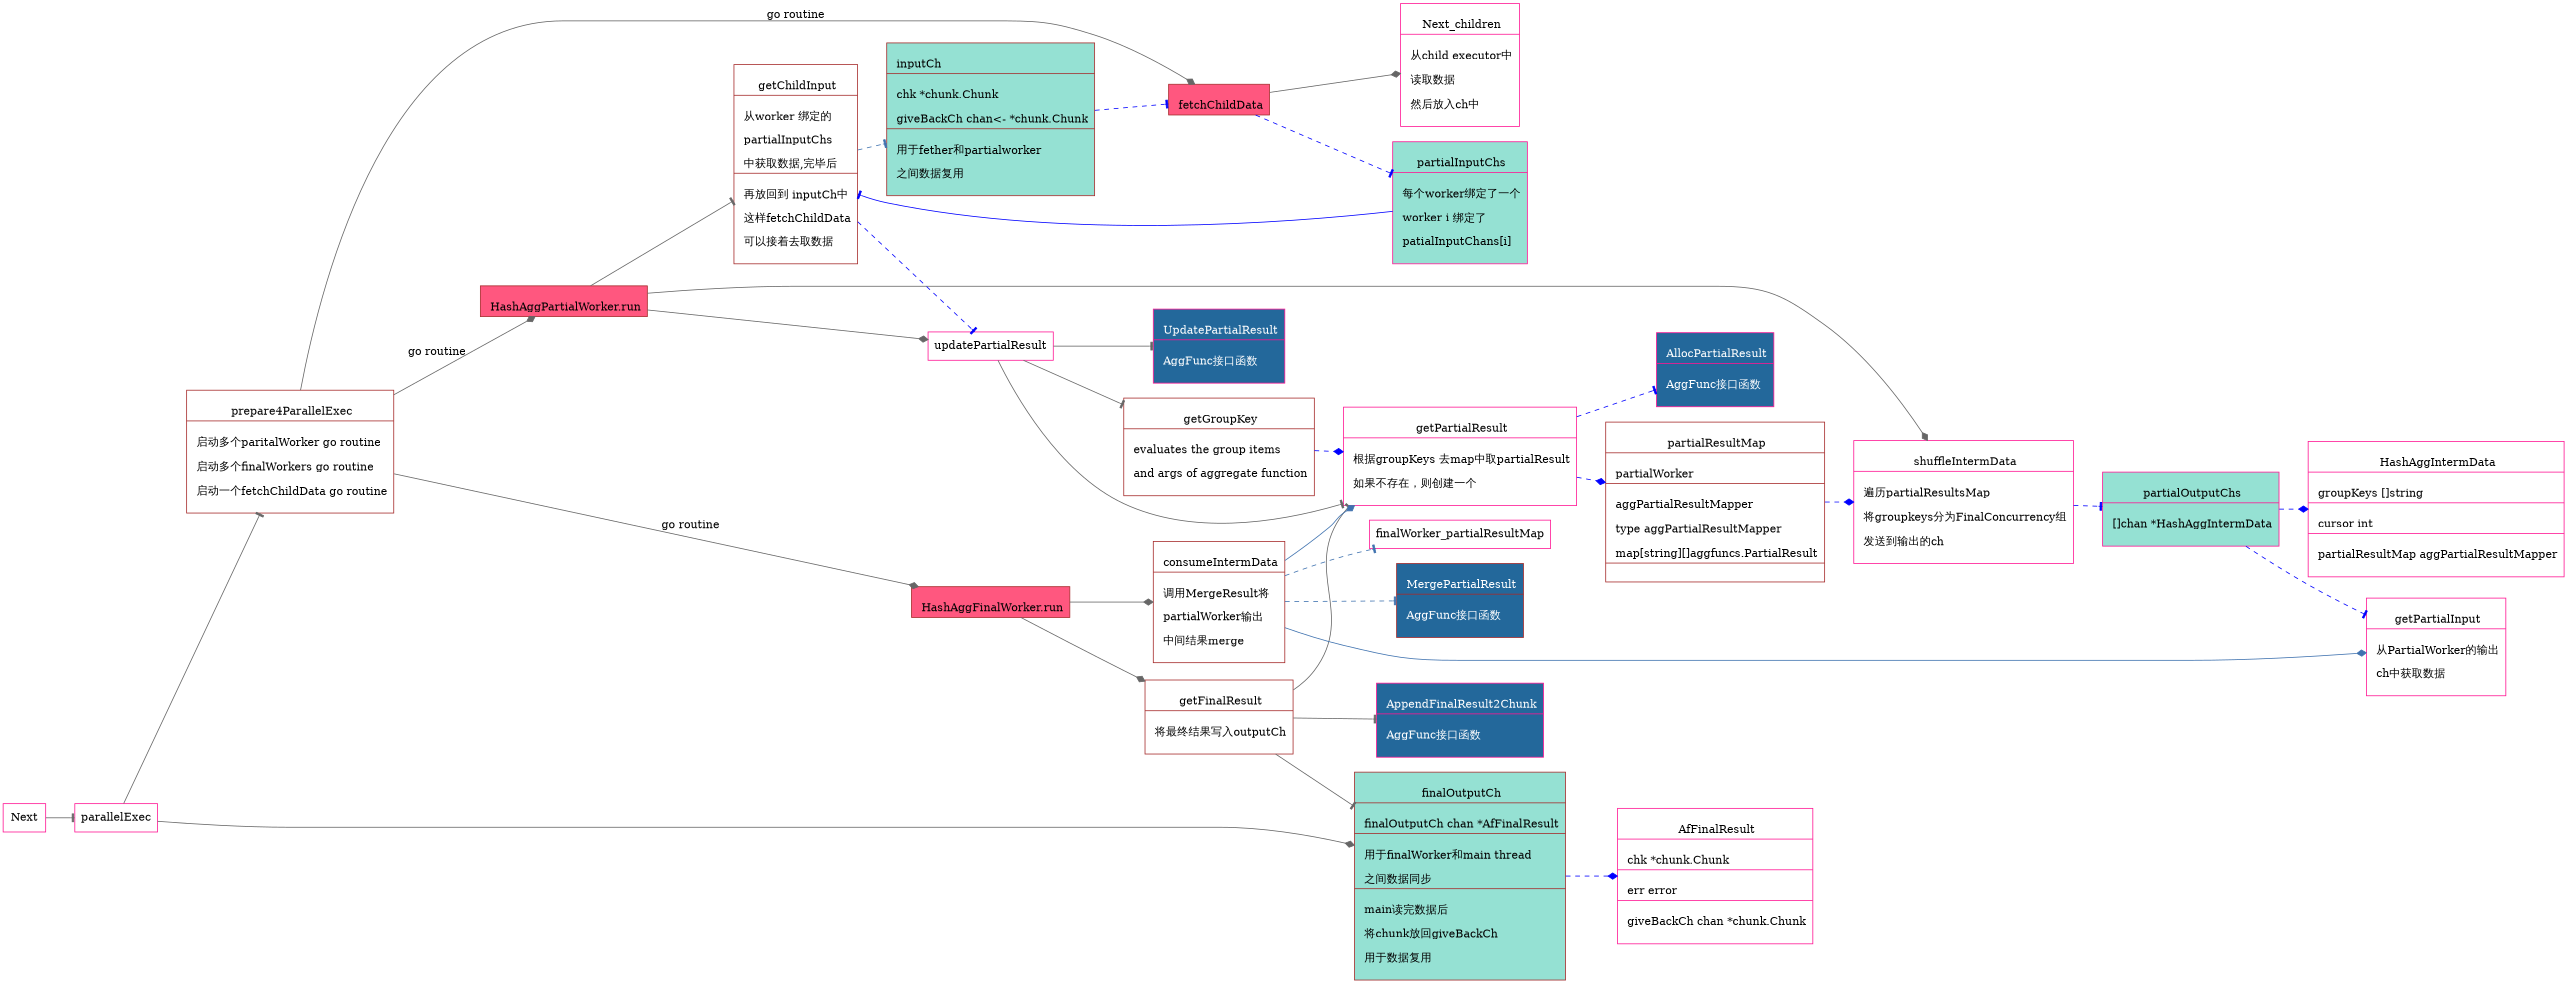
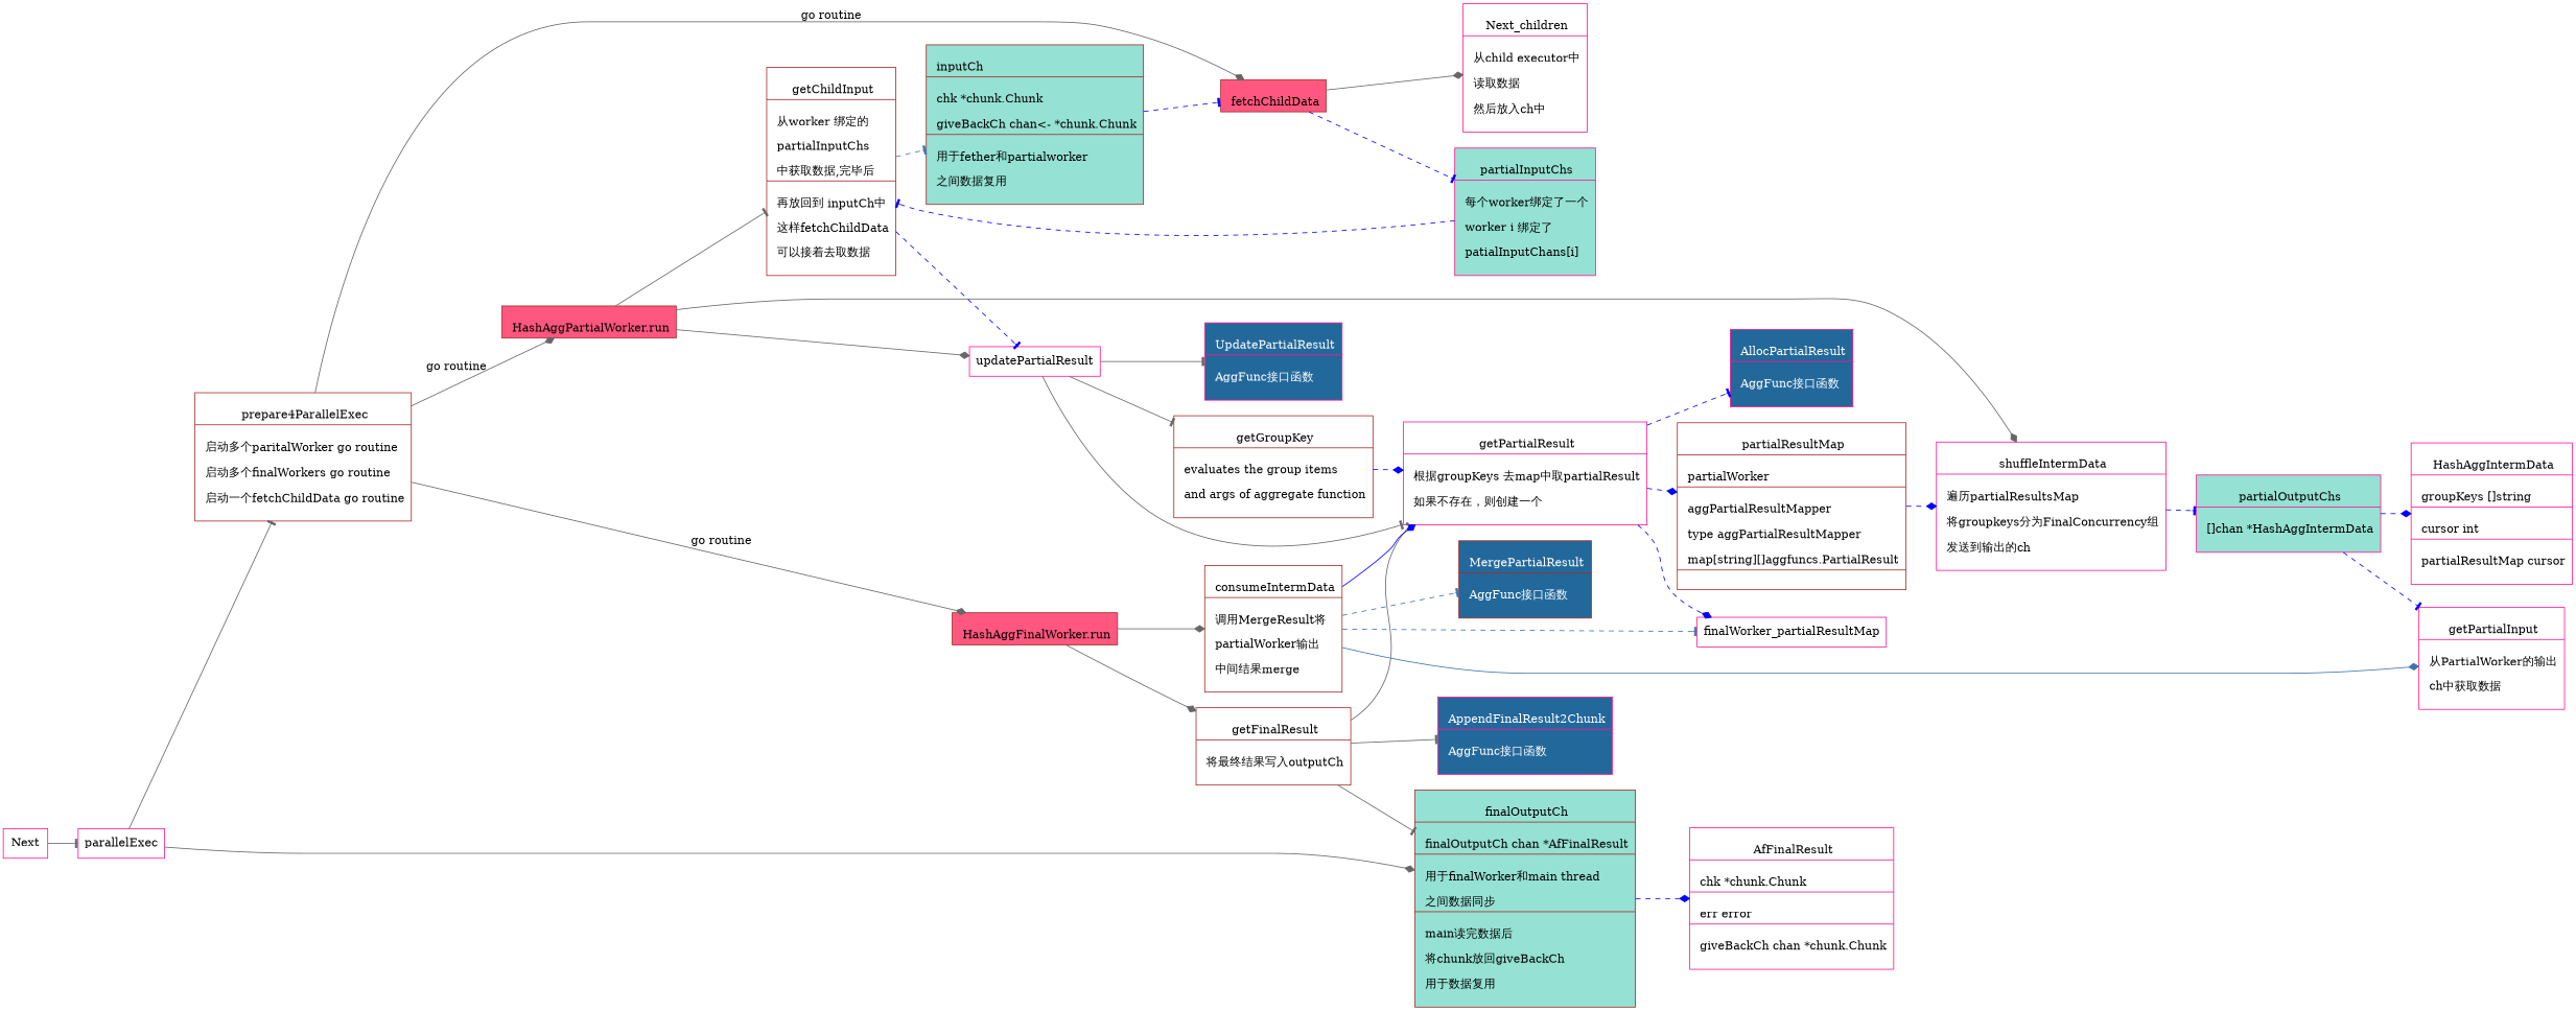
  digraph {
    newrank=true
    rankdir=LR
    node [color=deeppink shape=record]
    edge [arrowhead=tee color=gray40]
    n1 [fillcolor="#23689b" fontcolor=white label="{{\n      UpdatePartialResult|\n      AggFunc接口函数\l\n    }}" style=filled]
    n2 [fillcolor="#23689b" fontcolor=white label="{{\n      AllocPartialResult|\n      AggFunc接口函数\l\n    }}" style=filled]
    n3 [color=brown fillcolor="#23689b" fontcolor=white label="{{\n      MergePartialResult|\n      AggFunc接口函数\l\n    }}" style=filled]
    n4 [fillcolor="#23689b" fontcolor=white label="{{\n      AppendFinalResult2Chunk|\n      AggFunc接口函数\l\n    }}" style=filled]
    Next [shape=box]
    parallelExec [shape=box]
    n7 [color=brown label="{{\n      prepare4ParallelExec|\n      启动多个paritalWorker go routine\l\n      启动多个finalWorkers go routine\l\n      启动一个fetchChildData go routine\l\n    }}"]
    n8 [color=brown fillcolor="#95e1d3" label="{{\n      finalOutputCh|\n        finalOutputCh    chan *AfFinalResult\l|\n        用于finalWorker和main thread\l\n        之间数据同步\l|\n        main读完数据后\l \n        将chunk放回giveBackCh\l\n        用于数据复用\l\n    }}" style=filled]
    n9 [color=brown fillcolor="#ff577f" label="{{\n      HashAggPartialWorker.run\n    }}" style=filled]
    n10 [color=brown fillcolor="#ff577f" label="{{\n      HashAggFinalWorker.run\n    }}" style=filled]
    n11 [color=brown fillcolor="#ff577f" label="{{\n      fetchChildData\n    }}" style=filled]
    n12 [label="{{\n      AfFinalResult|\n	      chk        *chunk.Chunk\l|\n	      err        error\l|\n	      giveBackCh chan *chunk.Chunk\l\n    }}"]
    n13 [label="{{\n        shuffleIntermData|\n        遍历partialResultsMap\l\n        将groupkeys分为FinalConcurrency组\l\n        发送到输出的ch\l\n      }}"]
    n14 [color=brown label="{{\n        getChildInput|\n        从worker 绑定的\l \n        partialInputChs\l \n        中获取数据,完毕后\l |\n        再放回到 inputCh中\l \n        这样fetchChildData\l \n        可以接着去取数据\l\n      }}"]
    updatePartialResult [shape=box]
    n16 [color=brown label="{{\n        getFinalResult|\n        将最终结果写入outputCh\l\n      }}"]
    n17 [color=brown label="{{\n        consumeIntermData|\n        调用MergeResult将\l \n        partialWorker输出\l \n        中间结果merge\l\n      }}"]
    n18 [label="{{\n      Next_children|\n      从child executor中\l\n      读取数据\l\n      然后放入ch中\l\n    }}"]
    n19 [fillcolor="#95e1d3" label="{{\n      partialInputChs|\n      每个worker绑定了一个\l\n      worker i 绑定了\l \n      patialInputChans[i]\l\n    }}" style=filled]
    n20 [fillcolor="#95e1d3" label="{{\n      partialOutputChs|\n	      []chan *HashAggIntermData\l\n    }}" style=filled]
    n21 [color=brown fillcolor="#95e1d3" label="{{\n      inputCh\l|\n        chk *chunk.Chunk\l\n        giveBackCh chan\<- *chunk.Chunk\l|\n        用于fether和partialworker\l \n        之间数据复用\l\n    }}" style=filled]
    n22 [label="{{\n      getPartialResult|\n      根据groupKeys 去map中取partialResult\l\n      如果不存在，则创建一个\l\n    }}"]
    n23 [color=brown label="{{\n      getGroupKey|\n      evaluates the group items \l \n      and args of aggregate function\l\n    }}"]
    n24 [label="{{\n      getPartialInput|\n      从PartialWorker的输出\l \n      ch中获取数据\l\n    }}"]
    finalWorker_partialResultMap [shape=box]
    n26 [color=brown label="{{\n      partialResultMap|\n      partialWorker\l|\n      aggPartialResultMapper\l\n      type aggPartialResultMapper\l\n      map[string][]aggfuncs.PartialResult|\n    }}"]
-   n27 [label="{{\n      HashAggIntermData|\n	      groupKeys        []string\l|\n	      cursor           int\l|\n	      partialResultMap aggPartialResultMapper\l\n    }}"]
+   n27 [label="{{\n      HashAggIntermData|\n	      groupKeys        []string\l|\n	      cursor           int\l|\n	      partialResultMap cursor\l\n    }}"]
    Next -> parallelExec
    parallelExec -> n7
    parallelExec -> n8 [arrowhead=diamond]
    n7 -> n9 [arrowhead=diamond label="go routine"]
    n7 -> n10 [arrowhead=diamond label="go routine"]
    n7 -> n11 [arrowhead=diamond label="go routine"]
    n8 -> n12 [arrowhead=diamond color=blue style=dashed]
    n9 -> n13 [arrowhead=diamond]
    n9 -> n14
    n9 -> updatePartialResult [arrowhead=diamond]
    n10 -> n16 [arrowhead=diamond]
    n10 -> n17 [arrowhead=diamond]
    n11 -> n18 [arrowhead=diamond]
    n11 -> n19 [color=blue style=dashed]
    n13 -> n20 [color=blue style=dashed]
    n14 -> updatePartialResult [color=blue style=dashed]
    n14 -> n21 [color="#3f72af" style=dashed]
    updatePartialResult -> n1
    updatePartialResult -> n22
    updatePartialResult -> n23
    n16 -> n4
    n16 -> n8
    n16 -> n22
    n17 -> n3 [color="#3f72af" style=dashed]
-   n17 -> n22 [arrowhead=diamond color="#3f72af"]
+   n17 -> n22 [arrowhead=diamond color=blue]
    n17 -> n24 [arrowhead=diamond color="#3f72af"]
    n17 -> finalWorker_partialResultMap [color="#3f72af" style=dashed]
-   n19 -> n14 [color=blue style=solid]
+   n19 -> n14 [color=blue style=dashed]
    n20 -> n24 [color=blue style=dashed]
    n20 -> n27 [arrowhead=diamond color=blue style=dashed]
    n21 -> n11 [color=blue style=dashed]
    n22 -> n2 [color=blue style=dashed]
+   n22 -> finalWorker_partialResultMap [arrowhead=diamond color=blue style=dashed]
    n22 -> n26 [arrowhead=diamond color=blue style=dashed]
    n23 -> n22 [arrowhead=diamond color=blue style=dashed]
    n26 -> n13 [arrowhead=diamond color=blue style=dashed]
  }
